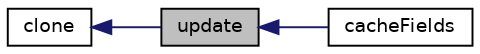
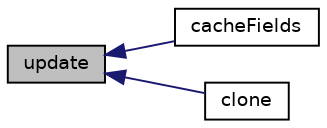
  digraph {
    rankdir=LR
    node [color=black fontname=Helvetica fontsize=10 shape=record]
    edge [color=midnightblue dir=back fontname=Helvetica fontsize=10 labelfontname=Helvetica labelfontsize=10 style=solid]
    n1 [fillcolor=grey75 fontcolor=black height=0.2 label=update style=filled width=0.4]
    n2 [height=0.2 label=cacheFields width=0.4]
    n3 [height=0.2 label=clone width=0.4]
    n1 -> n2
-   n3 -> n1
+   n1 -> n3
  }
